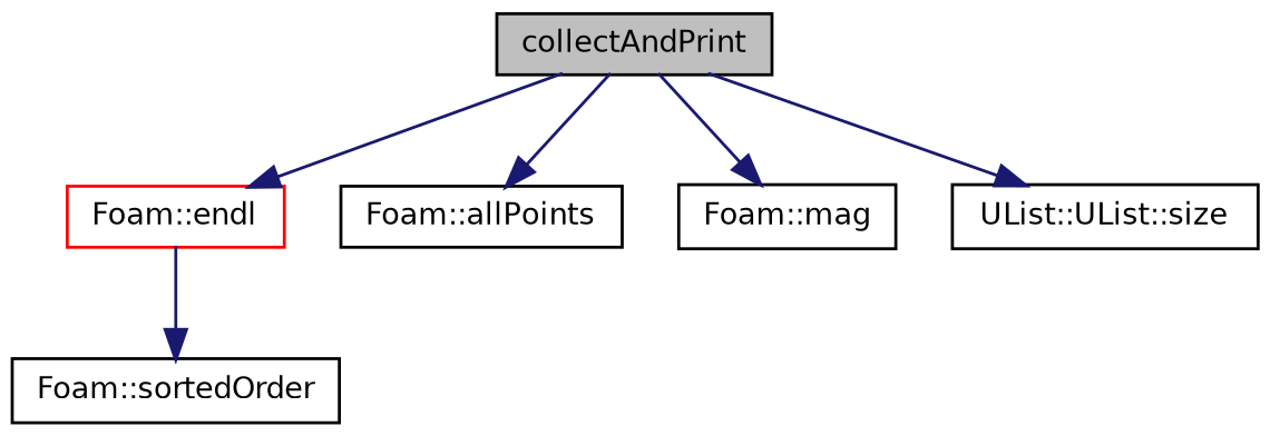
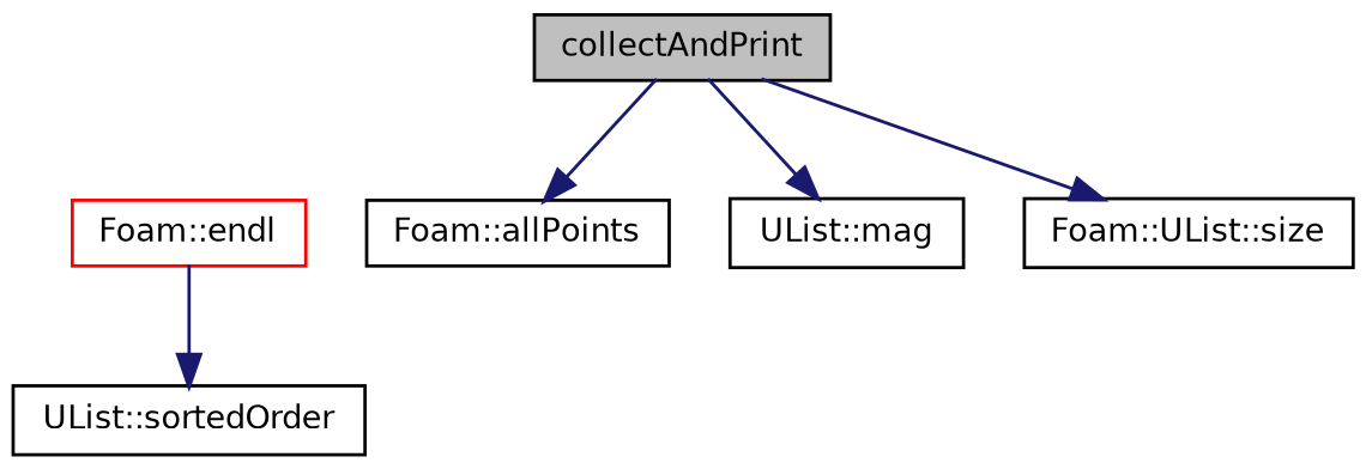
  digraph {
    rankdir=TB
    node [color=black fontname=Helvetica fontsize=10 shape=record]
    edge [color=midnightblue fontname=Helvetica fontsize=10 labelfontname=Helvetica labelfontsize=10 style=solid]
    n1 [fillcolor=grey75 fontcolor=black height=0.2 label=collectAndPrint style=filled width=0.4]
    n2 [color=red height=0.2 label="Foam::endl" width=0.4]
    n3 [height=0.2 label="Foam::allPoints" width=0.4]
-   n4 [height=0.2 label="Foam::mag" width=0.4]
-   n5 [height=0.2 label="UList::UList::size" width=0.4]
-   n6 [height=0.2 label="Foam::sortedOrder" width=0.4]
-   n1 -> n2
+   n4 [height=0.2 label="UList::mag" width=0.4]
+   n5 [height=0.2 label="Foam::UList::size" width=0.4]
+   n6 [height=0.2 label="UList::sortedOrder" width=0.4]
    n1 -> n3
    n1 -> n4
    n1 -> n5
    n2 -> n6
  }
